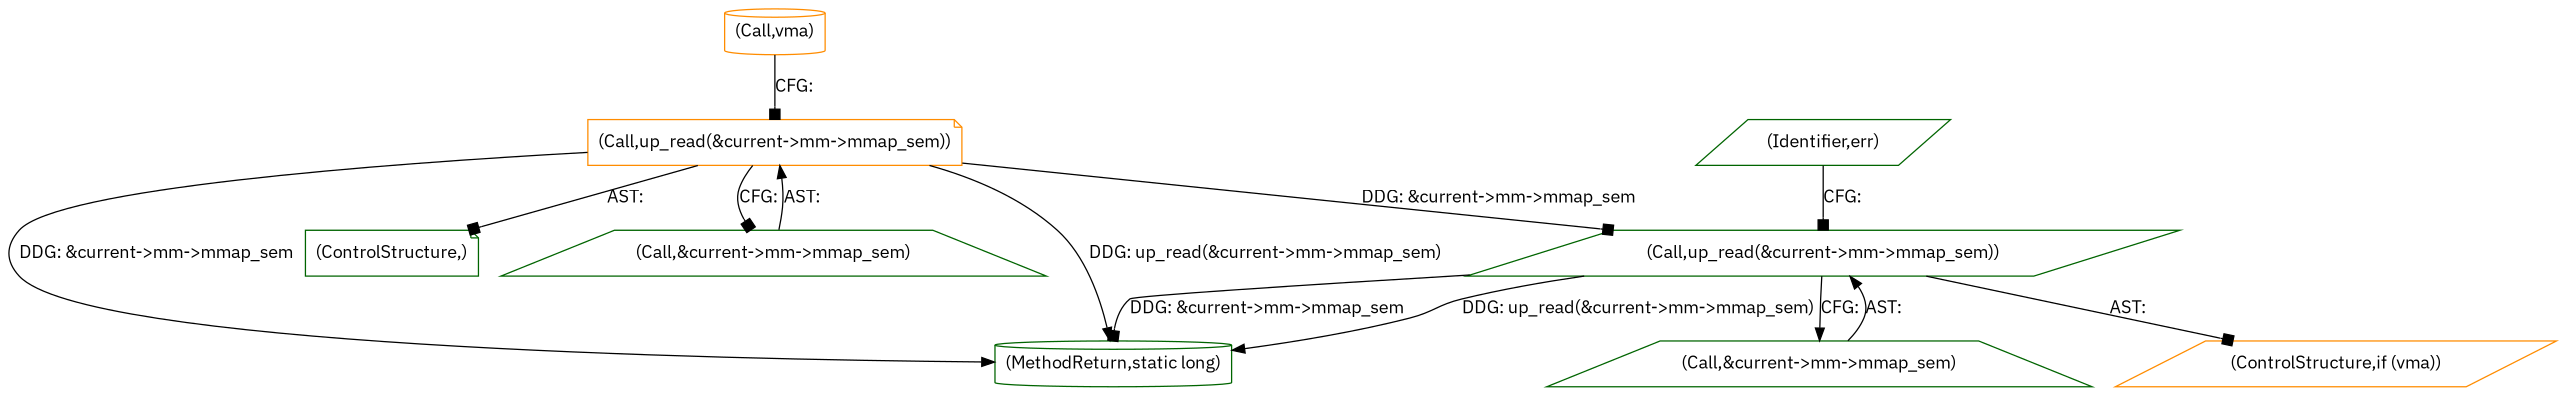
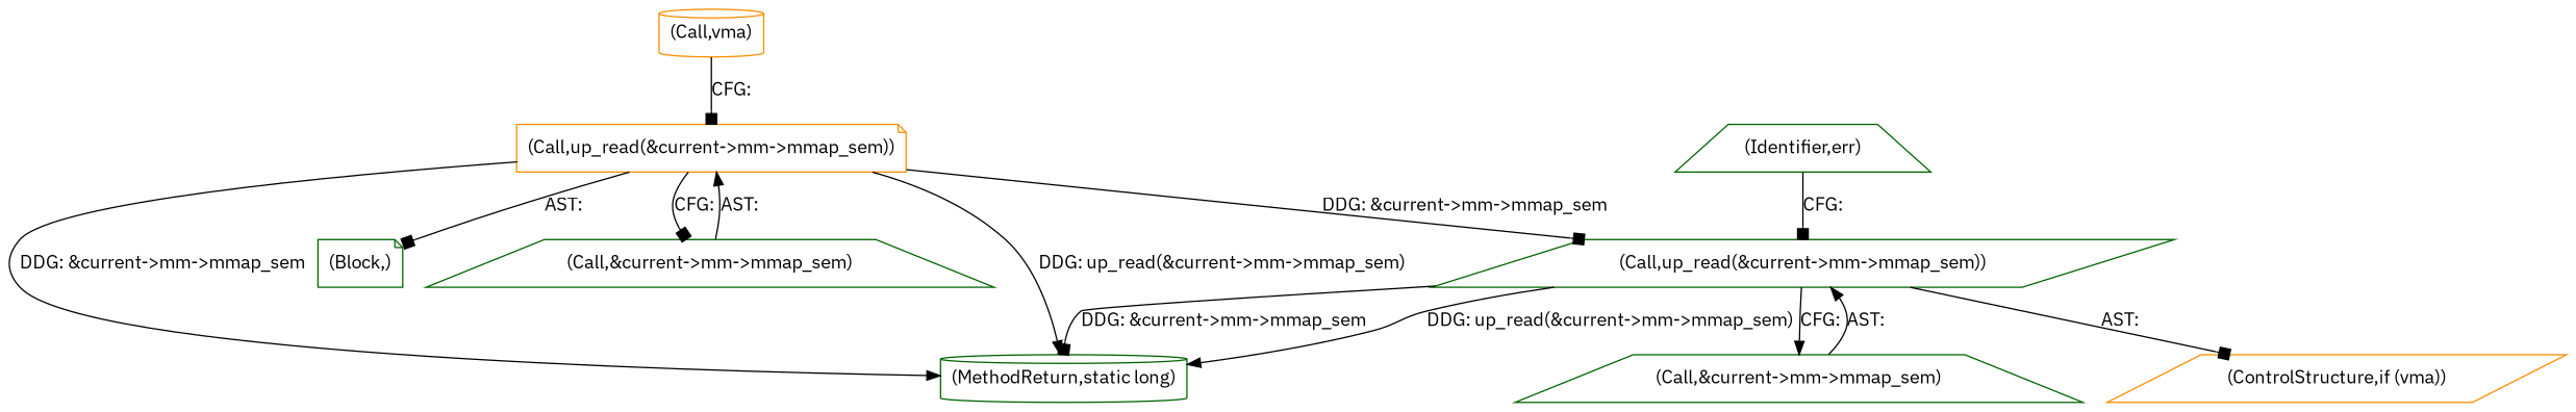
  digraph {
    fontname="IBM Plex Sans"
    node [color=darkgreen fontname="IBM Plex Sans" shape=trapezium]
    edge [arrowhead=box fontname="IBM Plex Sans"]
    n1 [color=darkorange label="(Call,up_read(&current->mm->mmap_sem))" shape=note]
    n2 [label="(Call,up_read(&current->mm->mmap_sem))" shape=parallelogram]
-   n3 [label="(ControlStructure,)" shape=note]
+   n3 [label="(Block,)" shape=note]
    n4 [label="(MethodReturn,static long)" shape=cylinder]
    n5 [label="(Call,&current->mm->mmap_sem)"]
    n6 [color=darkorange label="(ControlStructure,if (vma))" shape=parallelogram]
    n7 [label="(Call,&current->mm->mmap_sem)"]
-   n8 [label="(Identifier,err)" shape=parallelogram]
+   n8 [label="(Identifier,err)"]
    n9 [color=darkorange label="(Call,vma)" shape=cylinder]
    n1 -> n2 [label="DDG: &current->mm->mmap_sem"]
    n1 -> n3 [label="AST: "]
    n1 -> n4 [arrowhead=normal label="DDG: &current->mm->mmap_sem"]
    n1 -> n4 [arrowhead=normal label="DDG: up_read(&current->mm->mmap_sem)"]
    n1 -> n5 [label="CFG: "]
    n2 -> n4 [arrowhead=normal label="DDG: up_read(&current->mm->mmap_sem)"]
    n2 -> n4 [label="DDG: &current->mm->mmap_sem"]
    n2 -> n6 [label="AST: "]
    n2 -> n7 [arrowhead=normal label="CFG: "]
    n5 -> n1 [arrowhead=normal label="AST: "]
    n7 -> n2 [arrowhead=normal label="AST: "]
    n8 -> n2 [label="CFG: "]
    n9 -> n1 [label="CFG: "]
  }
